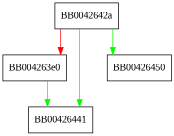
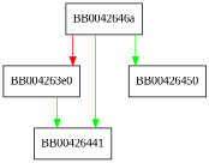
  digraph {
    fontname="Liberation Serif"
    splines=ortho
    node [fontname="Liberation Serif" shape=box]
    edge [color=green fontname="Liberation Serif"]
    BB004263e0
    BB00426441
-   BB0042642a
+   BB0042642a [label=BB0042646a]
    BB00426450
    BB004263e0 -> BB00426441
    BB0042642a -> BB004263e0 [color=red]
    BB0042642a -> BB00426441
    BB0042642a -> BB00426450
  }
